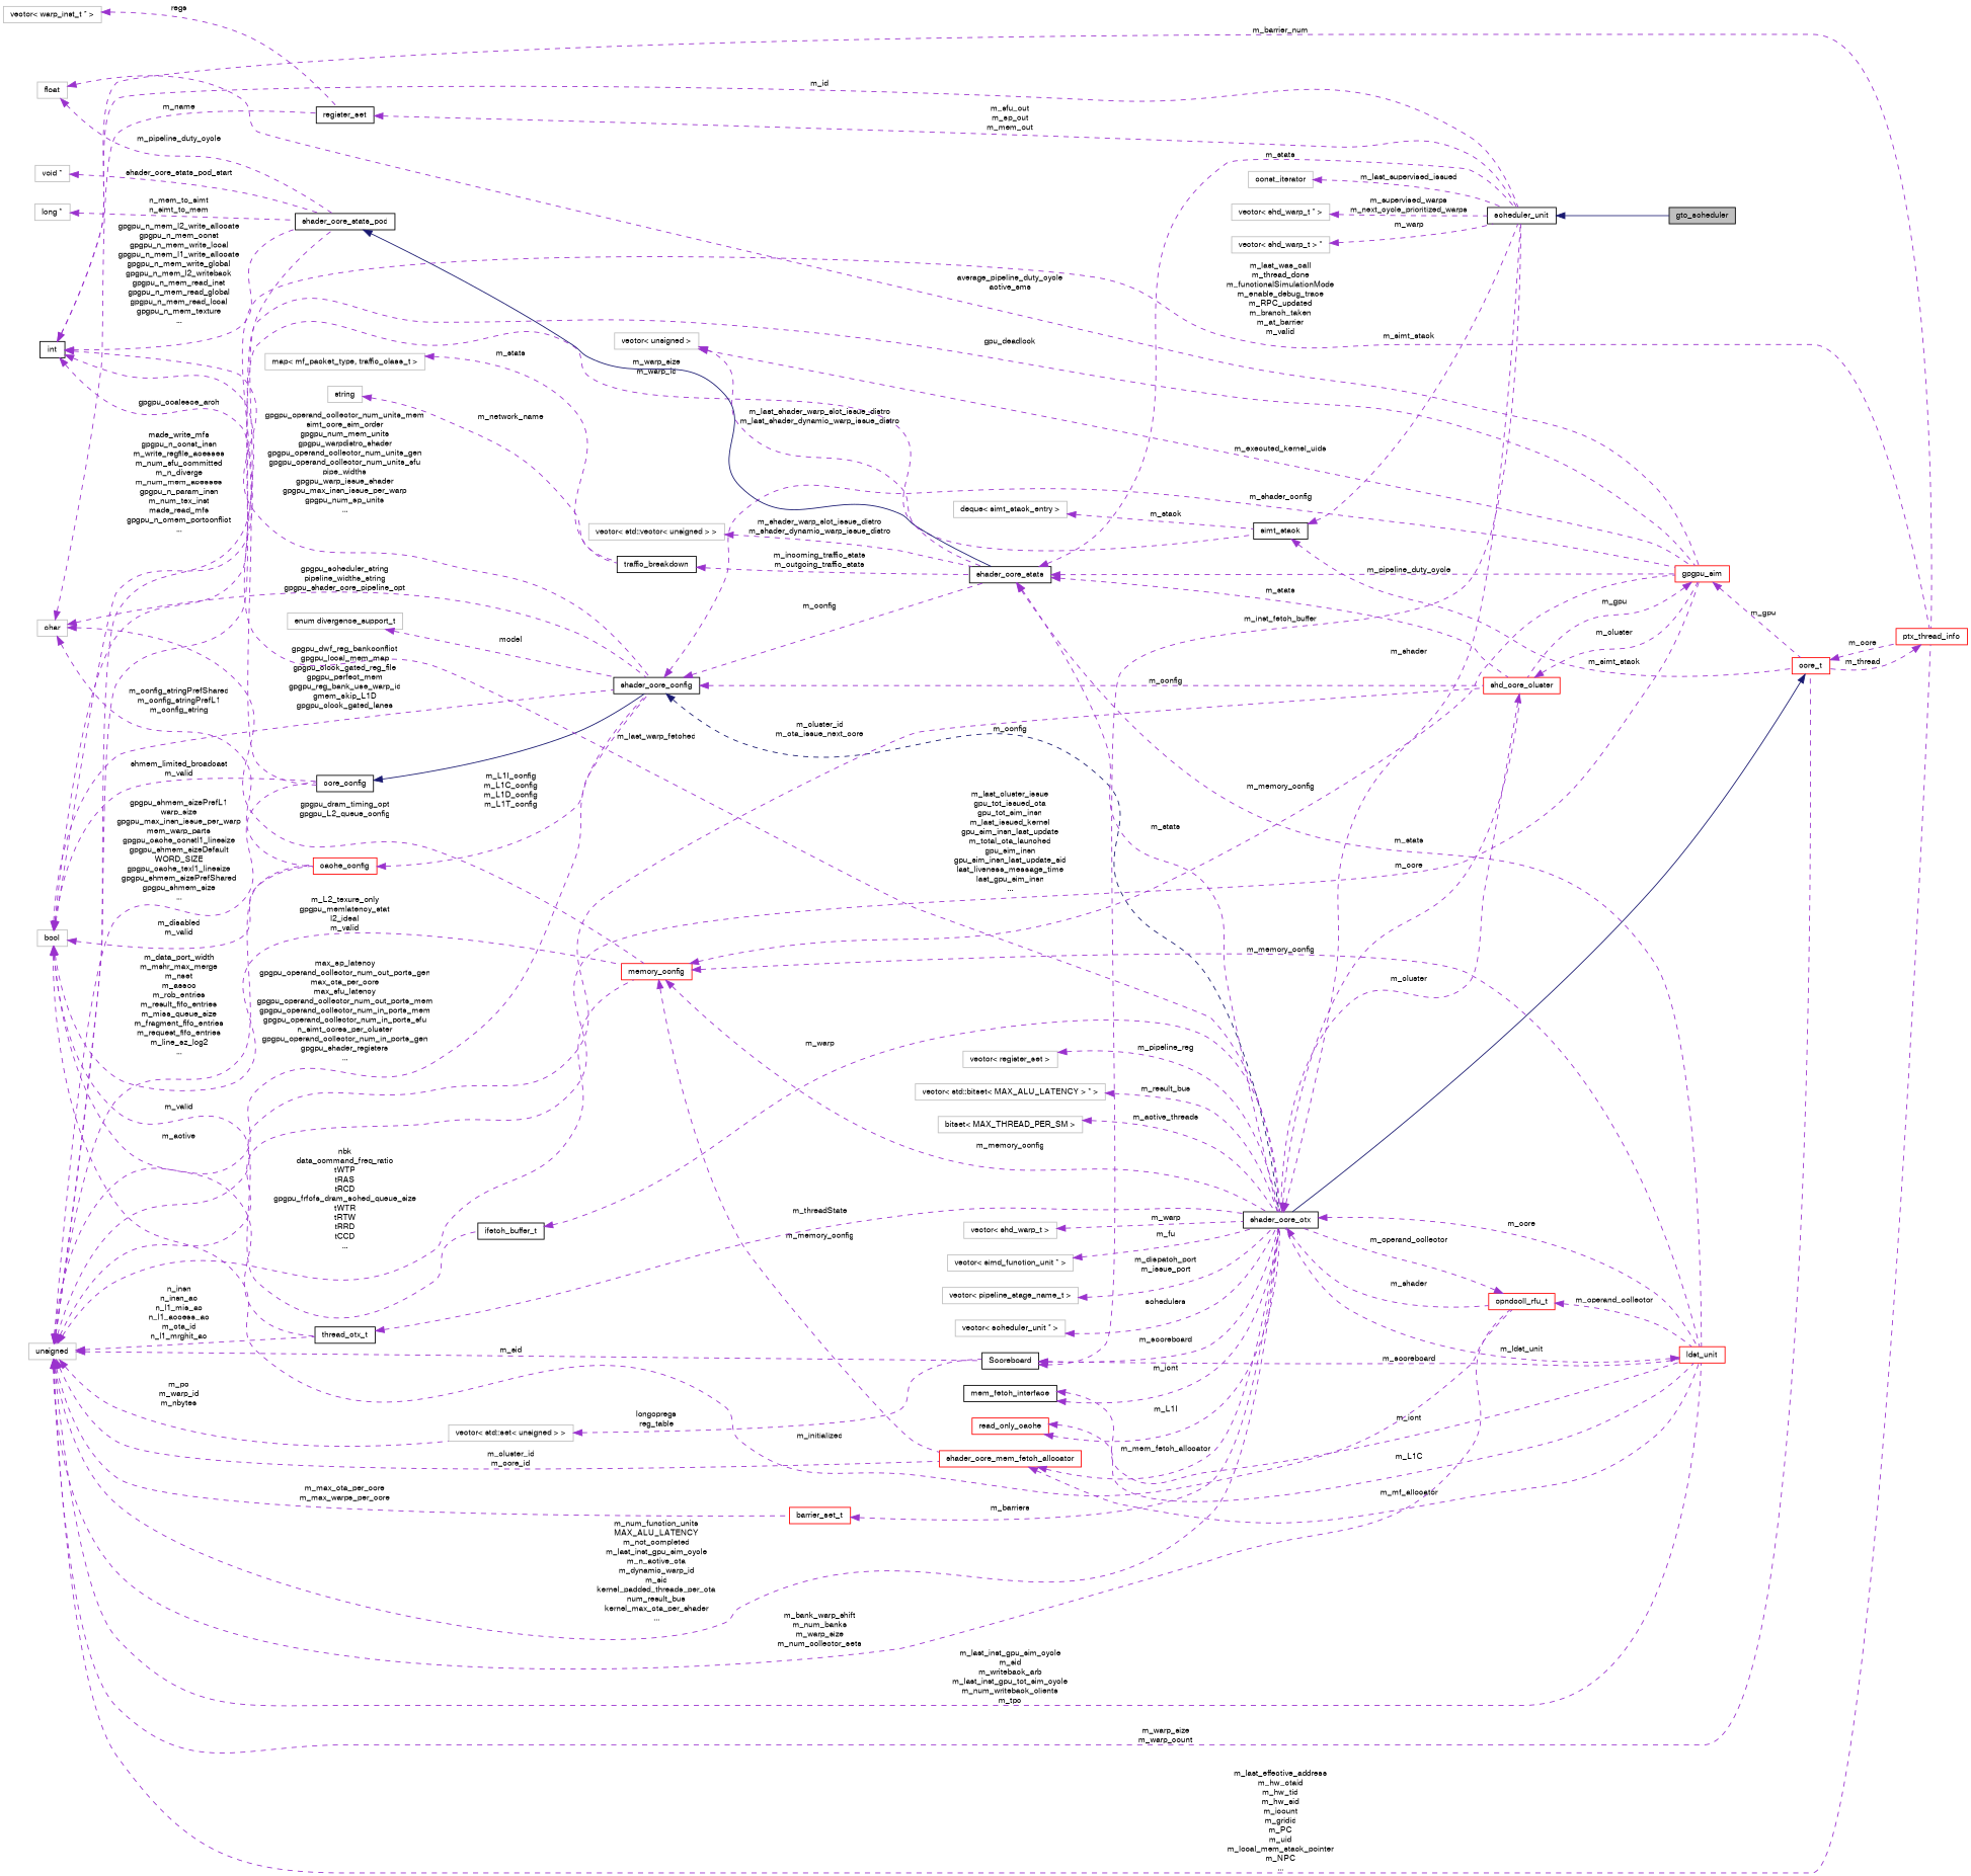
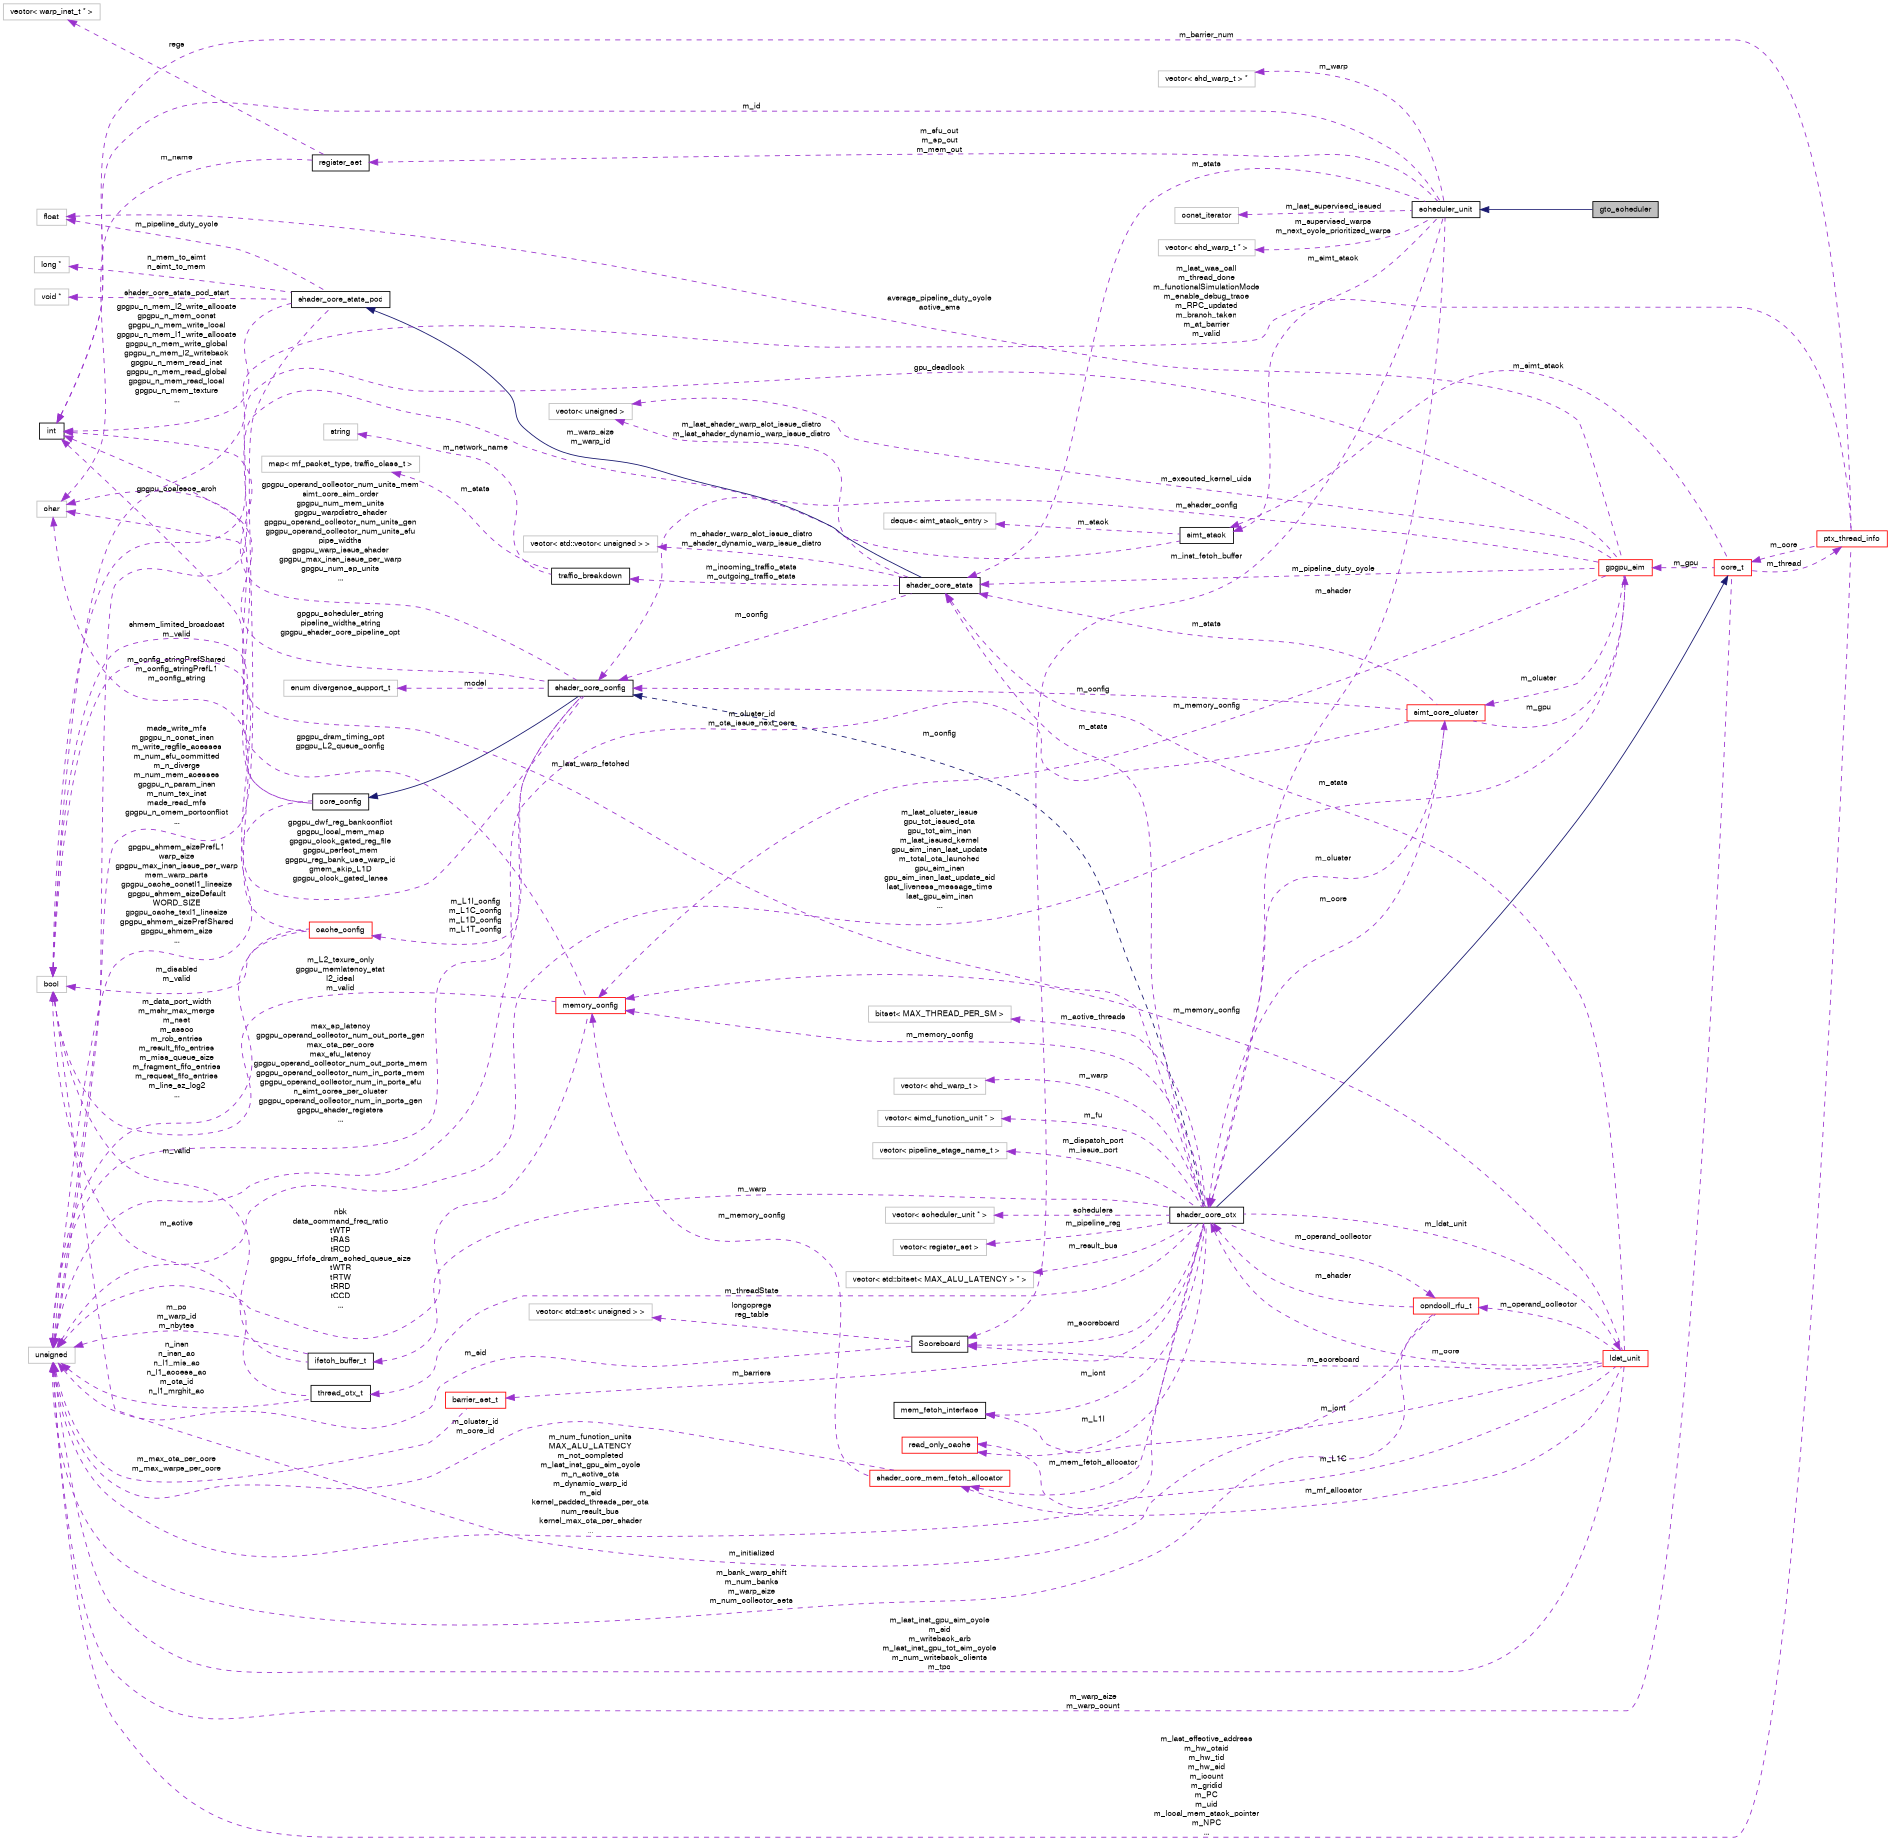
  digraph {
    rankdir=LR
    node [color=grey75 fontname=FreeSans fontsize=10 shape=record]
    edge [color=darkorchid3 dir=back fontname=FreeSans fontsize=10 labelfontname=FreeSans labelfontsize=10 style=dashed]
    n1 [color=black fillcolor=grey75 fontcolor=black height=0.2 label=gto_scheduler style=filled width=0.4]
    n2 [color=black height=0.2 label=scheduler_unit width=0.4]
    n3 [color=black height=0.2 label=register_set width=0.4]
    n4 [height=0.2 label=char width=0.4]
    n5 [color=black height=0.2 label=shader_core_config width=0.4]
    n6 [color=red height=0.2 label=cache_config width=0.4]
    n7 [color=red height=0.2 label=memory_config width=0.4]
    n8 [color=black height=0.2 label=shader_core_ctx width=0.4]
    n9 [color=red height=0.2 label=gpgpu_sim width=0.4]
-   n10 [color=red height=0.2 label=shd_core_cluster width=0.4]
+   n10 [color=red height=0.2 label=simt_core_cluster width=0.4]
    n11 [color=black height=0.2 label=shader_core_stats width=0.4]
    n12 [color=red height=0.2 label=ldst_unit width=0.4]
    n13 [color=red height=0.2 label=shader_core_mem_fetch_allocator width=0.4]
    n14 [height=0.2 label="vector\< warp_inst_t * \>" width=0.4]
    n15 [color=black height=0.2 label=simt_stack width=0.4]
    n16 [color=red height=0.2 label=core_t width=0.4]
    n17 [color=red height=0.2 label=ptx_thread_info width=0.4]
    n18 [height=0.2 label=unsigned width=0.4]
    n19 [color=black height=0.2 label=shader_core_stats_pod width=0.4]
    n20 [color=black height=0.2 label=core_config width=0.4]
    n21 [color=black height=0.2 label=Scoreboard width=0.4]
    n22 [color=black height=0.2 label=ifetch_buffer_t width=0.4]
    n23 [color=red height=0.2 label=opndcoll_rfu_t width=0.4]
    n24 [color=black height=0.2 label=thread_ctx_t width=0.4]
    n25 [color=red height=0.2 label=barrier_set_t width=0.4]
    n26 [height=0.2 label="deque\< simt_stack_entry \>" width=0.4]
    n27 [height=0.2 label=float width=0.4]
    n28 [height=0.2 label="long *" width=0.4]
    n29 [color=black height=0.2 label=int width=0.4]
    n30 [height=0.2 label="void *" width=0.4]
    n31 [color=black height=0.2 label=traffic_breakdown width=0.4]
    n32 [height=0.2 label="map\< mf_packet_type, traffic_class_t \>" width=0.4]
    n33 [height=0.2 label=string width=0.4]
    n34 [height=0.2 label=bool width=0.4]
    n35 [height=0.2 label="enum divergence_support_t" width=0.4]
    n36 [height=0.2 label="vector\< unsigned \>" width=0.4]
    n37 [height=0.2 label="vector\< std::vector\< unsigned \> \>" width=0.4]
    n38 [height=0.2 label="vector\< std::set\< unsigned \> \>" width=0.4]
    n39 [height=0.2 label=const_iterator width=0.4]
    n40 [height=0.2 label="vector\< shd_warp_t * \>" width=0.4]
    n41 [height=0.2 label="vector\< shd_warp_t \>" width=0.4]
    n42 [color=black height=0.2 label=mem_fetch_interface width=0.4]
    n43 [height=0.2 label="vector\< simd_function_unit * \>" width=0.4]
    n44 [height=0.2 label="vector\< pipeline_stage_name_t \>" width=0.4]
    n45 [color=red height=0.2 label=read_only_cache width=0.4]
    n46 [height=0.2 label="vector\< scheduler_unit * \>" width=0.4]
    n47 [height=0.2 label="vector\< register_set \>" width=0.4]
    n48 [height=0.2 label="vector\< std::bitset\< MAX_ALU_LATENCY \> * \>" width=0.4]
    n49 [height=0.2 label="bitset\< MAX_THREAD_PER_SM \>" width=0.4]
    n50 [height=0.2 label="vector\< shd_warp_t \> *" width=0.4]
    n2 -> n1 [color=midnightblue style=solid]
    n3 -> n2 [label="m_sfu_out\nm_sp_out\nm_mem_out"]
    n4 -> n3 [label=m_name]
    n4 -> n5 [label="gpgpu_scheduler_string\npipeline_widths_string\ngpgpu_shader_core_pipeline_opt"]
    n4 -> n6 [label="m_config_stringPrefShared\nm_config_stringPrefL1\nm_config_string"]
    n4 -> n7 [label="gpgpu_dram_timing_opt\ngpgpu_L2_queue_config"]
    n5 -> n8 [color=midnightblue label=m_config]
    n5 -> n9 [label=m_shader_config]
    n5 -> n10 [label=m_config]
    n5 -> n11 [label=m_config]
    n6 -> n5 [label="m_L1I_config\nm_L1C_config\nm_L1D_config\nm_L1T_config"]
    n7 -> n8 [label=m_memory_config]
    n7 -> n9 [label=m_memory_config]
    n7 -> n12 [label=m_memory_config]
    n7 -> n13 [label=m_memory_config]
    n8 -> n2 [label=m_shader]
    n8 -> n10 [label=m_core]
    n8 -> n12 [label=m_core]
    n8 -> n23 [label=m_shader]
    n9 -> n10 [label=m_gpu]
    n9 -> n16 [label=m_gpu]
    n10 -> n8 [label=m_cluster]
    n10 -> n9 [label=m_cluster]
    n11 -> n2 [label=m_stats]
    n11 -> n8 [label=m_stats]
    n11 -> n9 [label=m_pipeline_duty_cycle]
    n11 -> n10 [label=m_stats]
    n11 -> n12 [label=m_stats]
    n12 -> n8 [label=m_ldst_unit]
    n13 -> n8 [label=m_mem_fetch_allocator]
    n13 -> n12 [label=m_mf_allocator]
    n14 -> n3 [label=regs]
    n15 -> n2 [label=m_simt_stack]
    n15 -> n16 [label=m_simt_stack]
    n16 -> n8 [color=midnightblue style=solid]
    n16 -> n17 [label=m_core]
    n17 -> n16 [label=m_thread]
    n18 -> n5 [label="max_sp_latency\ngpgpu_operand_collector_num_out_ports_gen\nmax_cta_per_core\nmax_sfu_latency\ngpgpu_operand_collector_num_out_ports_mem\ngpgpu_operand_collector_num_in_ports_mem\ngpgpu_operand_collector_num_in_ports_sfu\nn_simt_cores_per_cluster\ngpgpu_operand_collector_num_in_ports_gen\ngpgpu_shader_registers\n..."]
    n18 -> n6 [label="m_data_port_width\nm_mshr_max_merge\nm_nset\nm_assoc\nm_rob_entries\nm_result_fifo_entries\nm_miss_queue_size\nm_fragment_fifo_entries\nm_request_fifo_entries\nm_line_sz_log2\n..."]
    n18 -> n7 [label="nbk\ndata_command_freq_ratio\ntWTP\ntRAS\ntRCD\ngpgpu_frfcfs_dram_sched_queue_size\ntWTR\ntRTW\ntRRD\ntCCD\n..."]
    n18 -> n8 [label="m_num_function_units\nMAX_ALU_LATENCY\nm_not_completed\nm_last_inst_gpu_sim_cycle\nm_n_active_cta\nm_dynamic_warp_id\nm_sid\nkernel_padded_threads_per_cta\nnum_result_bus\nkernel_max_cta_per_shader\n..."]
    n18 -> n9 [label="m_last_cluster_issue\ngpu_tot_issued_cta\ngpu_tot_sim_insn\nm_last_issued_kernel\ngpu_sim_insn_last_update\nm_total_cta_launched\ngpu_sim_insn\ngpu_sim_insn_last_update_sid\nlast_liveness_message_time\nlast_gpu_sim_insn\n..."]
    n18 -> n10 [label="m_cluster_id\nm_cta_issue_next_core"]
    n18 -> n12 [label="m_last_inst_gpu_sim_cycle\nm_sid\nm_writeback_arb\nm_last_inst_gpu_tot_sim_cycle\nm_num_writeback_clients\nm_tpc"]
    n18 -> n13 [label="m_cluster_id\nm_core_id"]
    n18 -> n15 [label="m_warp_size\nm_warp_id"]
    n18 -> n16 [label="m_warp_size\nm_warp_count"]
    n18 -> n17 [label="m_last_effective_address\nm_hw_ctaid\nm_hw_tid\nm_hw_sid\nm_icount\nm_gridid\nm_PC\nm_uid\nm_local_mem_stack_pointer\nm_NPC\n..."]
    n18 -> n19 [label="made_write_mfs\ngpgpu_n_const_insn\nm_write_regfile_acesses\nm_num_sfu_committed\nm_n_diverge\nm_num_mem_acesses\ngpgpu_n_param_insn\nm_num_tex_inst\nmade_read_mfs\ngpgpu_n_cmem_portconflict\n..."]
    n18 -> n20 [label="gpgpu_shmem_sizePrefL1\nwarp_size\ngpgpu_max_insn_issue_per_warp\nmem_warp_parts\ngpgpu_cache_constl1_linesize\ngpgpu_shmem_sizeDefault\nWORD_SIZE\ngpgpu_cache_texl1_linesize\ngpgpu_shmem_sizePrefShared\ngpgpu_shmem_size\n..."]
    n18 -> n21 [label=m_sid]
-   n18 -> n38 [label="m_pc\nm_warp_id\nm_nbytes"]
+   n18 -> n22 [label="m_pc\nm_warp_id\nm_nbytes"]
    n18 -> n23 [label="m_bank_warp_shift\nm_num_banks\nm_warp_size\nm_num_collector_sets"]
    n18 -> n24 [label="n_insn\nn_insn_ac\nn_l1_mis_ac\nn_l1_access_ac\nm_cta_id\nn_l1_mrghit_ac"]
    n18 -> n25 [label="m_max_cta_per_core\nm_max_warps_per_core"]
    n19 -> n11 [color=midnightblue style=solid]
    n20 -> n5 [color=midnightblue style=solid]
    n21 -> n2 [label=m_inst_fetch_buffer]
    n21 -> n8 [label=m_scoreboard]
    n21 -> n12 [label=m_scoreboard]
    n22 -> n8 [label=m_warp]
    n23 -> n8 [label=m_operand_collector]
    n23 -> n12 [label=m_operand_collector]
    n24 -> n8 [label=m_threadState]
    n25 -> n8 [label=m_barriers]
    n26 -> n15 [label=m_stack]
    n27 -> n9 [label="average_pipeline_duty_cycle\nactive_sms"]
    n27 -> n19 [label=m_pipeline_duty_cycle]
    n28 -> n19 [label="n_mem_to_simt\nn_simt_to_mem"]
    n29 -> n2 [label=m_id]
    n29 -> n5 [label="gpgpu_operand_collector_num_units_mem\nsimt_core_sim_order\ngpgpu_num_mem_units\ngpgpu_warpdistro_shader\ngpgpu_operand_collector_num_units_gen\ngpgpu_operand_collector_num_units_sfu\npipe_widths\ngpgpu_warp_issue_shader\ngpgpu_max_insn_issue_per_warp\ngpgpu_num_sp_units\n..."]
    n29 -> n8 [label=m_last_warp_fetched]
    n29 -> n17 [label=m_barrier_num]
    n29 -> n19 [label="gpgpu_n_mem_l2_write_allocate\ngpgpu_n_mem_const\ngpgpu_n_mem_write_local\ngpgpu_n_mem_l1_write_allocate\ngpgpu_n_mem_write_global\ngpgpu_n_mem_l2_writeback\ngpgpu_n_mem_read_inst\ngpgpu_n_mem_read_global\ngpgpu_n_mem_read_local\ngpgpu_n_mem_texture\n..."]
    n29 -> n20 [label=gpgpu_coalesce_arch]
    n30 -> n19 [label=shader_core_stats_pod_start]
    n31 -> n11 [label="m_incoming_traffic_stats\nm_outgoing_traffic_stats"]
    n32 -> n31 [label=m_stats]
    n33 -> n31 [label=m_network_name]
    n34 -> n5 [label="gpgpu_dwf_reg_bankconflict\ngpgpu_local_mem_map\ngpgpu_clock_gated_reg_file\ngpgpu_perfect_mem\ngpgpu_reg_bank_use_warp_id\ngmem_skip_L1D\ngpgpu_clock_gated_lanes"]
    n34 -> n6 [label="m_disabled\nm_valid"]
    n34 -> n7 [label="m_L2_texure_only\ngpgpu_memlatency_stat\nl2_ideal\nm_valid"]
    n34 -> n9 [label=gpu_deadlock]
    n34 -> n17 [label="m_last_was_call\nm_thread_done\nm_functionalSimulationMode\nm_enable_debug_trace\nm_RPC_updated\nm_branch_taken\nm_at_barrier\nm_valid"]
    n34 -> n20 [label="shmem_limited_broadcast\nm_valid"]
    n34 -> n22 [label=m_valid]
    n34 -> n23 [label=m_initialized]
    n34 -> n24 [label=m_active]
    n35 -> n5 [label=model]
    n36 -> n9 [label=m_executed_kernel_uids]
    n36 -> n11 [label="m_last_shader_warp_slot_issue_distro\nm_last_shader_dynamic_warp_issue_distro"]
    n37 -> n11 [label="m_shader_warp_slot_issue_distro\nm_shader_dynamic_warp_issue_distro"]
    n38 -> n21 [label="longopregs\nreg_table"]
    n39 -> n2 [label=m_last_supervised_issued]
    n40 -> n2 [label="m_supervised_warps\nm_next_cycle_prioritized_warps"]
    n41 -> n8 [label=m_warp]
    n42 -> n8 [label=m_icnt]
    n42 -> n12 [label=m_icnt]
    n43 -> n8 [label=m_fu]
    n44 -> n8 [label="m_dispatch_port\nm_issue_port"]
    n45 -> n8 [label=m_L1I]
    n45 -> n12 [label=m_L1C]
    n46 -> n8 [label=schedulers]
    n47 -> n8 [label=m_pipeline_reg]
    n48 -> n8 [label=m_result_bus]
    n49 -> n8 [label=m_active_threads]
    n50 -> n2 [label=m_warp]
  }
